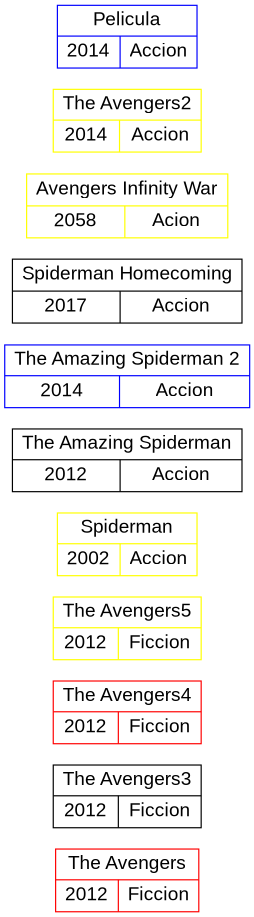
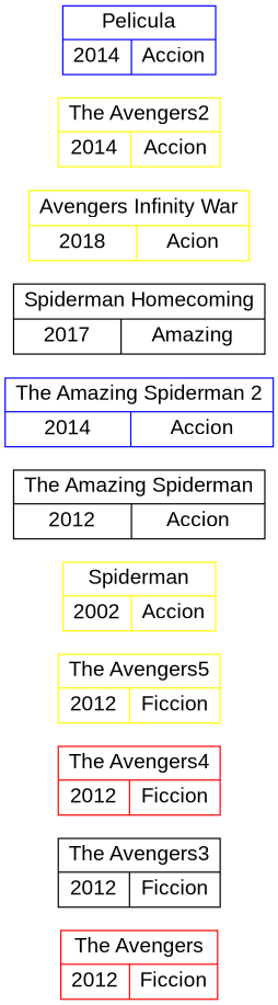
  digraph {
    rankdir=LR
    fontname="Liberation Sans"
    node [color=yellow fontname="Liberation Sans" fontsize=16 shape=record]
    n1 [color=red label="The Avengers  | {2012  | Ficcion\n } "]
    n2 [color=black label="The Avengers3  | {2012  | Ficcion\n } "]
    n3 [color=red label="The Avengers4  | {2012  | Ficcion\n } "]
    n4 [label="The Avengers5  | {2012  | Ficcion\n } "]
    n5 [label="Spiderman | {2002 | Accion\n } "]
    n6 [color=black label="The Amazing Spiderman | {2012 | Accion\n } "]
    n7 [color=blue label="The Amazing Spiderman 2 | {2014 | Accion\n } "]
-   n8 [color=black label="Spiderman Homecoming | {2017 | Accion\n } "]
-   n9 [label="Avengers Infinity War | {2058 | Acion\n } "]
+   n8 [color=black label="Spiderman Homecoming | {2017 | Amazing\n } "]
+   n9 [label="Avengers Infinity War | {2018 | Acion\n } "]
    n10 [label="The Avengers2  | {2014  | Accion\n } "]
    n11 [color=blue label="Pelicula  | {2014  | Accion\n } "]
  }
